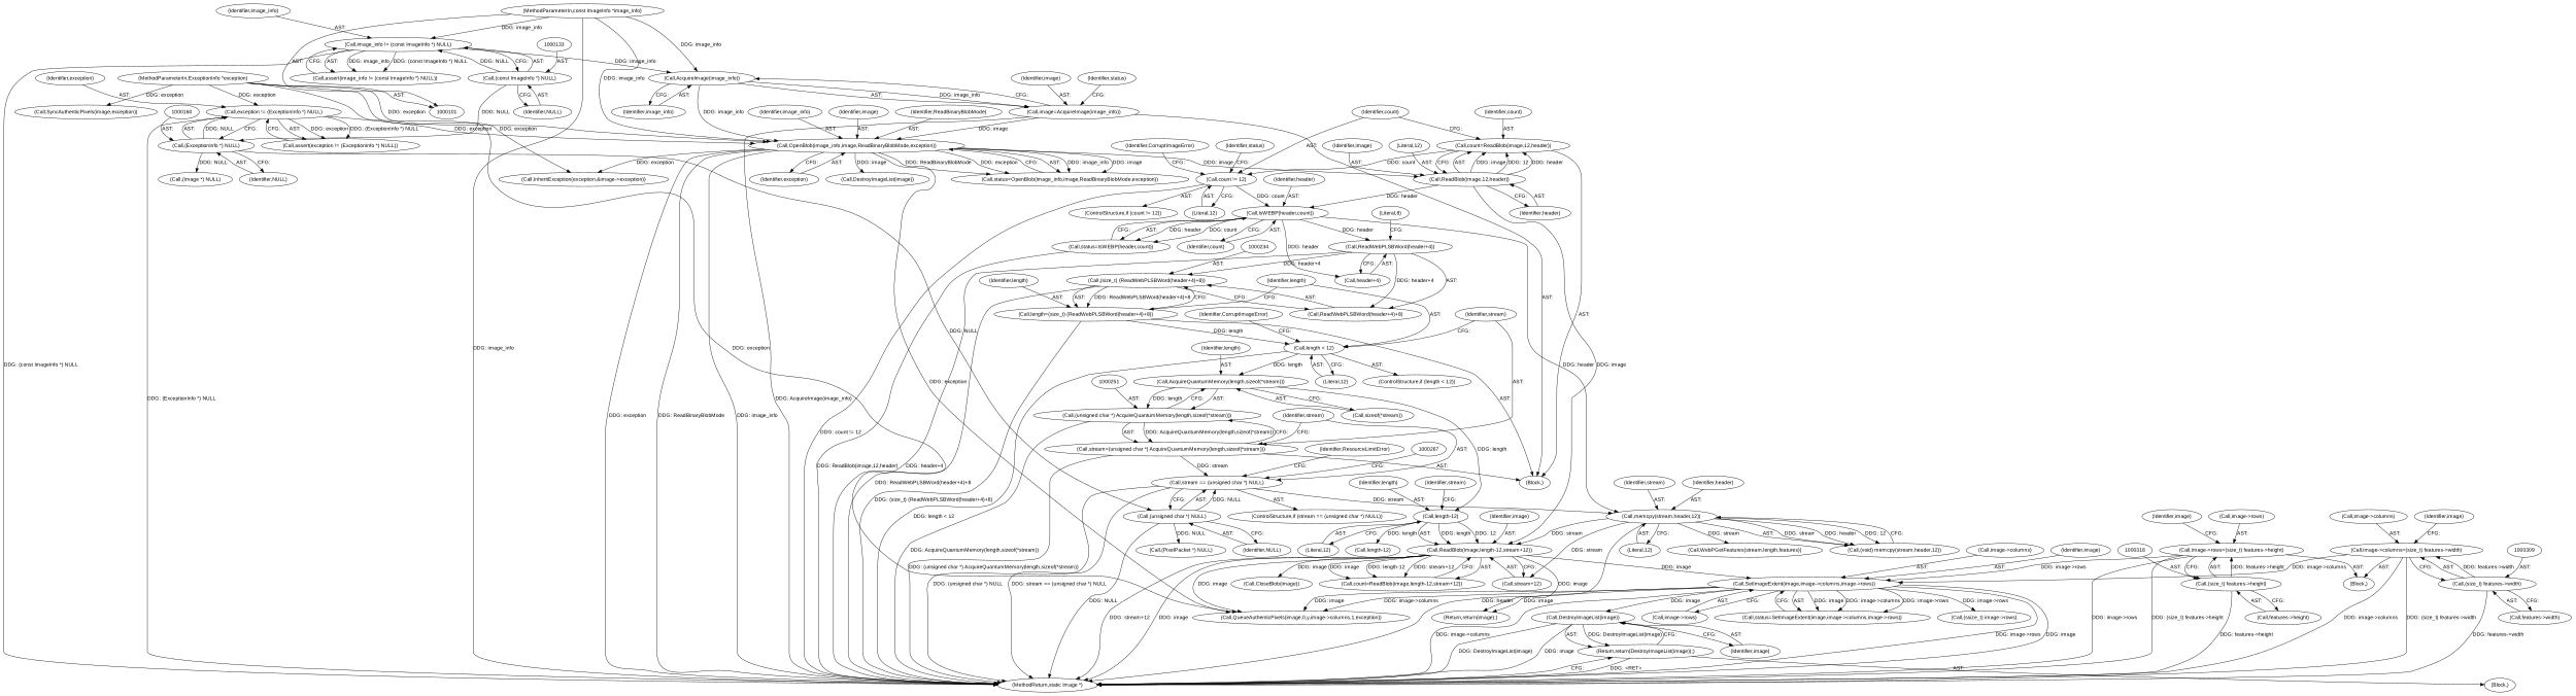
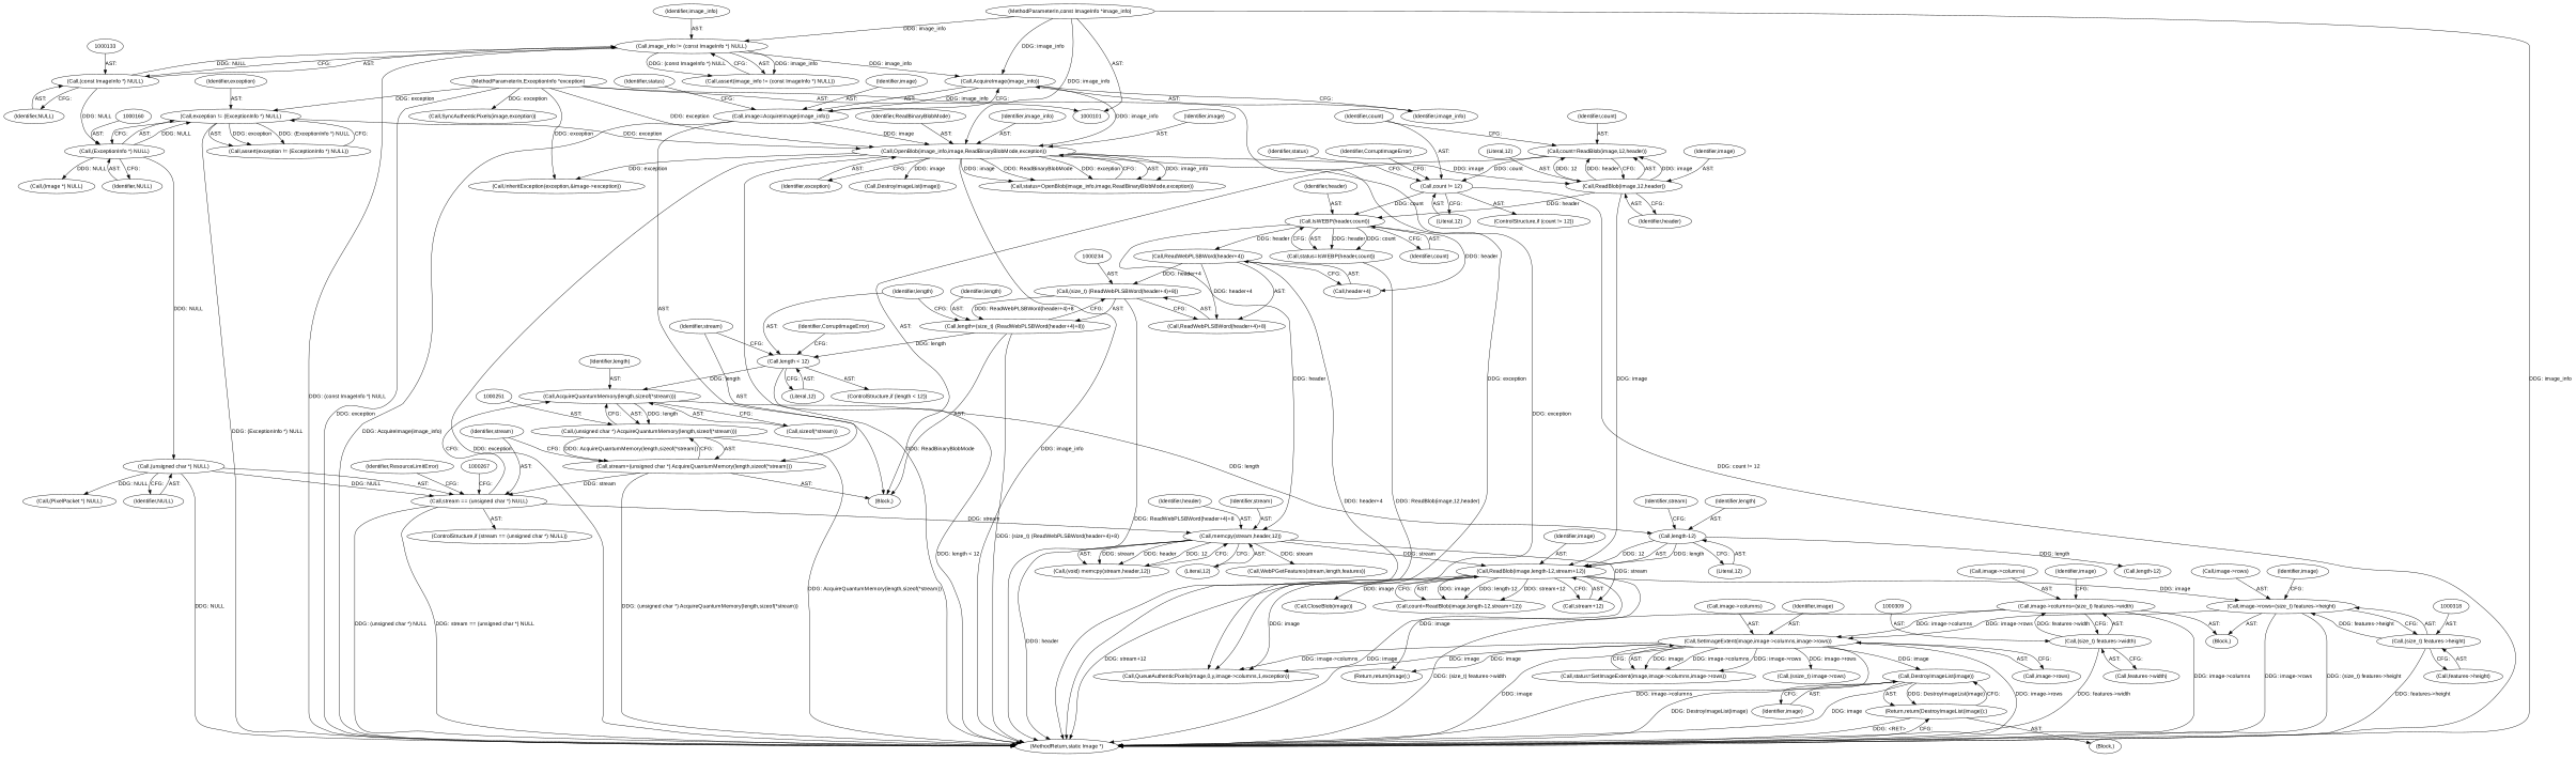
  digraph {
    fontname="Liberation Sans"
    node [fontname="Liberation Sans"]
    edge [fontname="Liberation Sans"]
    n1 [label="(Call,DestroyImageList(image))"]
    n2 [label="(Return,return(DestroyImageList(image));)"]
    n3 [label="(MethodReturn,static Image *)"]
    n4 [label="(Identifier,image)"]
    n5 [label="(Block,)"]
    n6 [label="(Call,SetImageExtent(image,image->columns,image->rows))"]
    n7 [label="(Call,QueueAuthenticPixels(image,0,y,image->columns,1,exception))"]
    n8 [label="(Call,image->rows)"]
    n9 [label="(Call,status=SetImageExtent(image,image->columns,image->rows))"]
    n10 [label="(Call,(ssize_t) image->rows)"]
    n11 [label="(Return,return(image);)"]
    n12 [label="(Call,ReadBlob(image,length-12,stream+12))"]
    n13 [label="(Call,stream+12)"]
    n14 [label="(Call,CloseBlob(image))"]
    n15 [label="(Call,count=ReadBlob(image,length-12,stream+12))"]
    n16 [label="(Call,ReadBlob(image,12,header))"]
    n17 [label="(Call,IsWEBP(header,count))"]
    n18 [label="(Call,count=ReadBlob(image,12,header))"]
    n19 [label="(Identifier,header)"]
    n20 [label="(Call,ReadWebPLSBWord(header+4))"]
    n21 [label="(Call,header+4)"]
    n22 [label="(Call,memcpy(stream,header,12))"]
    n23 [label="(Call,status=IsWEBP(header,count))"]
    n24 [label="(Identifier,count)"]
    n25 [label="(Block,)"]
    n26 [label="(Call,count != 12)"]
    n27 [label="(Call,OpenBlob(image_info,image,ReadBinaryBlobMode,exception))"]
    n28 [label="(Call,status=OpenBlob(image_info,image,ReadBinaryBlobMode,exception))"]
    n29 [label="(Identifier,exception)"]
    n30 [label="(Call,DestroyImageList(image))"]
    n31 [label="(Call,InheritException(exception,&image->exception))"]
    n32 [label="(Call,AcquireImage(image_info))"]
    n33 [label="(Call,image=AcquireImage(image_info))"]
    n34 [label="(Identifier,image_info)"]
    n35 [label="(Call,image_info != (const ImageInfo *) NULL)"]
    n36 [label="(Call,(const ImageInfo *) NULL)"]
    n37 [label="(Call,assert(image_info != (const ImageInfo *) NULL))"]
    n38 [label="(Call,(ExceptionInfo *) NULL)"]
    n39 [label="(Identifier,NULL)"]
    n40 [label="(MethodParameterIn,const ImageInfo *image_info)"]
    1000101
    n42 [label="(Call,exception != (ExceptionInfo *) NULL)"]
    n43 [label="(Call,(unsigned char *) NULL)"]
    n44 [label="(Identifier,NULL)"]
    n45 [label="(Call,(Image *) NULL)"]
    n46 [label="(Call,assert(exception != (ExceptionInfo *) NULL))"]
    n47 [label="(MethodParameterIn,ExceptionInfo *exception)"]
    n48 [label="(Call,SyncAuthenticPixels(image,exception))"]
    n49 [label="(Call,stream == (unsigned char *) NULL)"]
    n50 [label="(Identifier,NULL)"]
    n51 [label="(Call,(PixelPacket *) NULL)"]
    n52 [label="(Call,length-12)"]
    n53 [label="(Literal,12)"]
    n54 [label="(Call,length-12)"]
    n55 [label="(Call,AcquireQuantumMemory(length,sizeof(*stream)))"]
    n56 [label="(Call,(unsigned char *) AcquireQuantumMemory(length,sizeof(*stream)))"]
    n57 [label="(Call,sizeof(*stream))"]
    n58 [label="(Call,stream=(unsigned char *) AcquireQuantumMemory(length,sizeof(*stream)))"]
    n59 [label="(Call,length < 12)"]
    n60 [label="(Literal,12)"]
    n61 [label="(ControlStructure,if (length < 12))"]
    n62 [label="(Call,length=(size_t) (ReadWebPLSBWord(header+4)+8))"]
    n63 [label="(Call,(size_t) (ReadWebPLSBWord(header+4)+8))"]
    n64 [label="(Call,ReadWebPLSBWord(header+4)+8)"]
    n65 [label="(Literal,12)"]
    n66 [label="(Call,WebPGetFeatures(stream,length,features))"]
    n67 [label="(Call,(void) memcpy(stream,header,12))"]
    n68 [label="(Literal,12)"]
    n69 [label="(ControlStructure,if (count != 12))"]
    n70 [label="(ControlStructure,if (stream == (unsigned char *) NULL))"]
    n71 [label="(Call,image->columns=(size_t) features->width)"]
    n72 [label="(Call,(size_t) features->width)"]
    n73 [label="(Block,)"]
    n74 [label="(Call,features->width)"]
    n75 [label="(Call,image->rows=(size_t) features->height)"]
    n76 [label="(Call,(size_t) features->height)"]
    n77 [label="(Call,features->height)"]
    n78 [label="(Identifier,header)"]
    n79 [label="(Call,image->rows)"]
    n80 [label="(Identifier,image_info)"]
    n81 [label="(Identifier,image_info)"]
    n82 [label="(Identifier,image)"]
    n83 [label="(Identifier,stream)"]
    n84 [label="(Identifier,length)"]
    n85 [label="(Identifier,image)"]
    n86 [label="(Identifier,CorruptImageError)"]
    n87 [label="(Identifier,length)"]
-   n88 [label="(Literal,8)"]
    n89 [label="(Identifier,header)"]
    n90 [label="(Identifier,count)"]
    n91 [label="(Identifier,ReadBinaryBlobMode)"]
    n92 [label="(Identifier,status)"]
    n93 [label="(Identifier,stream)"]
    n94 [label="(Identifier,image)"]
    n95 [label="(Call,image->columns)"]
    n96 [label="(Identifier,length)"]
    n97 [label="(Identifier,exception)"]
    n98 [label="(Call,image->columns)"]
    n99 [label="(Identifier,length)"]
    n100 [label="(Identifier,image)"]
    n101 [label="(Identifier,image)"]
    n102 [label="(Identifier,count)"]
    n103 [label="(Identifier,stream)"]
    n104 [label="(Identifier,ResourceLimitError)"]
    n105 [label="(Identifier,image)"]
    n106 [label="(Identifier,image)"]
    n107 [label="(Identifier,stream)"]
    n108 [label="(Literal,12)"]
    n109 [label="(Identifier,CorruptImageError)"]
    n110 [label="(Identifier,status)"]
    1000133
    1000160
    1000234
    1000267
    1000251
    1000309
    1000318
    n1 -> n2 [label="AST: "]
    n1 -> n2 [label="DDG: DestroyImageList(image)"]
    n1 -> n3 [label="DDG: DestroyImageList(image)"]
    n1 -> n3 [label="DDG: image"]
    n1 -> n4 [label="CFG: "]
    n2 -> n1 [label="CFG: "]
    n2 -> n3 [label="DDG: <RET>"]
    n2 -> n5 [label="AST: "]
    n3 -> n2 [label="CFG: "]
    n4 -> n1 [label="AST: "]
    n6 -> n1 [label="DDG: image"]
    n6 -> n3 [label="DDG: image->rows"]
    n6 -> n3 [label="DDG: image"]
    n6 -> n3 [label="DDG: image->columns"]
    n6 -> n7 [label="DDG: image"]
    n6 -> n7 [label="DDG: image->columns"]
    n6 -> n8 [label="CFG: "]
    n6 -> n9 [label="AST: "]
    n6 -> n9 [label="DDG: image"]
    n6 -> n9 [label="DDG: image->columns"]
    n6 -> n9 [label="DDG: image->rows"]
    n6 -> n10 [label="DDG: image->rows"]
    n6 -> n11 [label="DDG: image"]
    n8 -> n6 [label="AST: "]
    n9 -> n6 [label="CFG: "]
    n12 -> n3 [label="DDG: image"]
    n12 -> n3 [label="DDG: stream+12"]
-   n12 -> n6 [label="DDG: image"]
+   n12 -> n75 [label="DDG: image"]
    n12 -> n7 [label="DDG: image"]
    n12 -> n11 [label="DDG: image"]
    n12 -> n13 [label="CFG: "]
    n12 -> n14 [label="DDG: image"]
    n12 -> n15 [label="AST: "]
    n12 -> n15 [label="DDG: image"]
    n12 -> n15 [label="DDG: length-12"]
    n12 -> n15 [label="DDG: stream+12"]
    n13 -> n12 [label="AST: "]
    n15 -> n12 [label="CFG: "]
    n16 -> n12 [label="DDG: image"]
    n16 -> n17 [label="DDG: header"]
    n16 -> n18 [label="AST: "]
    n16 -> n18 [label="DDG: image"]
    n16 -> n18 [label="DDG: 12"]
    n16 -> n18 [label="DDG: header"]
    n16 -> n19 [label="CFG: "]
    n17 -> n20 [label="DDG: header"]
    n17 -> n21 [label="DDG: header"]
    n17 -> n22 [label="DDG: header"]
    n17 -> n23 [label="AST: "]
    n17 -> n23 [label="DDG: header"]
    n17 -> n23 [label="DDG: count"]
    n17 -> n24 [label="CFG: "]
    n18 -> n16 [label="CFG: "]
    n18 -> n25 [label="AST: "]
    n18 -> n26 [label="DDG: count"]
    n19 -> n16 [label="AST: "]
    n20 -> n3 [label="DDG: header+4"]
    n20 -> n21 [label="CFG: "]
    n20 -> n63 [label="DDG: header+4"]
    n20 -> n64 [label="AST: "]
    n20 -> n64 [label="DDG: header+4"]
    n21 -> n20 [label="AST: "]
    n22 -> n3 [label="DDG: header"]
    n22 -> n12 [label="DDG: stream"]
    n22 -> n13 [label="DDG: stream"]
    n22 -> n65 [label="CFG: "]
    n22 -> n66 [label="DDG: stream"]
    n22 -> n67 [label="AST: "]
    n22 -> n67 [label="DDG: stream"]
    n22 -> n67 [label="DDG: header"]
    n22 -> n67 [label="DDG: 12"]
    n23 -> n3 [label="DDG: ReadBlob(image,12,header)"]
    n23 -> n17 [label="CFG: "]
    n24 -> n17 [label="AST: "]
    n26 -> n3 [label="DDG: count != 12"]
    n26 -> n17 [label="DDG: count"]
    n26 -> n68 [label="CFG: "]
    n26 -> n69 [label="AST: "]
    n27 -> n3 [label="DDG: exception"]
    n27 -> n3 [label="DDG: ReadBinaryBlobMode"]
    n27 -> n3 [label="DDG: image_info"]
    n27 -> n7 [label="DDG: exception"]
    n27 -> n16 [label="DDG: image"]
    n27 -> n28 [label="AST: "]
    n27 -> n28 [label="DDG: image_info"]
    n27 -> n28 [label="DDG: image"]
    n27 -> n28 [label="DDG: ReadBinaryBlobMode"]
    n27 -> n28 [label="DDG: exception"]
    n27 -> n29 [label="CFG: "]
    n27 -> n30 [label="DDG: image"]
    n27 -> n31 [label="DDG: exception"]
    n28 -> n27 [label="CFG: "]
    n29 -> n27 [label="AST: "]
    n32 -> n27 [label="DDG: image_info"]
    n32 -> n33 [label="AST: "]
    n32 -> n33 [label="DDG: image_info"]
    n32 -> n34 [label="CFG: "]
    n33 -> n3 [label="DDG: AcquireImage(image_info)"]
    n33 -> n25 [label="AST: "]
    n33 -> n27 [label="DDG: image"]
    n33 -> n32 [label="CFG: "]
    n34 -> n32 [label="AST: "]
    n35 -> n3 [label="DDG: (const ImageInfo *) NULL"]
    n35 -> n32 [label="DDG: image_info"]
    n35 -> n36 [label="CFG: "]
    n35 -> n37 [label="AST: "]
    n35 -> n37 [label="DDG: image_info"]
    n35 -> n37 [label="DDG: (const ImageInfo *) NULL"]
    n36 -> n35 [label="AST: "]
    n36 -> n35 [label="DDG: NULL"]
    n36 -> n38 [label="DDG: NULL"]
    n36 -> n39 [label="CFG: "]
    n37 -> n35 [label="CFG: "]
    n38 -> n42 [label="AST: "]
    n38 -> n42 [label="DDG: NULL"]
    n38 -> n43 [label="DDG: NULL"]
    n38 -> n44 [label="CFG: "]
    n38 -> n45 [label="DDG: NULL"]
    n39 -> n36 [label="AST: "]
    n40 -> n3 [label="DDG: image_info"]
    n40 -> n27 [label="DDG: image_info"]
    n40 -> n32 [label="DDG: image_info"]
    n40 -> n35 [label="DDG: image_info"]
    n40 -> 1000101 [label="AST: "]
    n42 -> n3 [label="DDG: (ExceptionInfo *) NULL"]
    n42 -> n27 [label="DDG: exception"]
    n42 -> n38 [label="CFG: "]
    n42 -> n46 [label="AST: "]
    n42 -> n46 [label="DDG: exception"]
    n42 -> n46 [label="DDG: (ExceptionInfo *) NULL"]
    n43 -> n3 [label="DDG: NULL"]
    n43 -> n49 [label="AST: "]
    n43 -> n49 [label="DDG: NULL"]
    n43 -> n50 [label="CFG: "]
    n43 -> n51 [label="DDG: NULL"]
    n44 -> n38 [label="AST: "]
    n46 -> n42 [label="CFG: "]
+   n47 -> n3 [label="DDG: exception"]
    n47 -> n7 [label="DDG: exception"]
    n47 -> n27 [label="DDG: exception"]
    n47 -> n31 [label="DDG: exception"]
    n47 -> 1000101 [label="AST: "]
    n47 -> n42 [label="DDG: exception"]
    n47 -> n48 [label="DDG: exception"]
    n49 -> n3 [label="DDG: (unsigned char *) NULL"]
    n49 -> n3 [label="DDG: stream == (unsigned char *) NULL"]
    n49 -> n22 [label="DDG: stream"]
-   n49 -> n43 [label="CFG: "]
+   n49 -> n55 [label="CFG: "]
    n49 -> n70 [label="AST: "]
    n50 -> n43 [label="AST: "]
    n52 -> n12 [label="AST: "]
    n52 -> n12 [label="DDG: length"]
    n52 -> n12 [label="DDG: 12"]
    n52 -> n53 [label="CFG: "]
    n52 -> n54 [label="DDG: length"]
    n53 -> n52 [label="AST: "]
    n55 -> n52 [label="DDG: length"]
    n55 -> n56 [label="AST: "]
    n55 -> n56 [label="DDG: length"]
    n55 -> n57 [label="CFG: "]
    n56 -> n3 [label="DDG: AcquireQuantumMemory(length,sizeof(*stream))"]
    n56 -> n55 [label="CFG: "]
    n56 -> n58 [label="AST: "]
    n56 -> n58 [label="DDG: AcquireQuantumMemory(length,sizeof(*stream))"]
    n57 -> n55 [label="AST: "]
    n58 -> n3 [label="DDG: (unsigned char *) AcquireQuantumMemory(length,sizeof(*stream))"]
    n58 -> n25 [label="AST: "]
    n58 -> n49 [label="DDG: stream"]
    n58 -> n56 [label="CFG: "]
    n59 -> n3 [label="DDG: length < 12"]
    n59 -> n55 [label="DDG: length"]
    n59 -> n60 [label="CFG: "]
    n59 -> n61 [label="AST: "]
    n60 -> n59 [label="AST: "]
    n62 -> n3 [label="DDG: (size_t) (ReadWebPLSBWord(header+4)+8)"]
    n62 -> n25 [label="AST: "]
    n62 -> n59 [label="DDG: length"]
    n62 -> n63 [label="CFG: "]
    n63 -> n3 [label="DDG: ReadWebPLSBWord(header+4)+8"]
    n63 -> n62 [label="AST: "]
    n63 -> n62 [label="DDG: ReadWebPLSBWord(header+4)+8"]
    n63 -> n64 [label="CFG: "]
    n64 -> n63 [label="AST: "]
    n65 -> n22 [label="AST: "]
    n67 -> n22 [label="CFG: "]
    n68 -> n26 [label="AST: "]
    n71 -> n3 [label="DDG: image->columns"]
    n71 -> n3 [label="DDG: (size_t) features->width"]
    n71 -> n6 [label="DDG: image->columns"]
    n71 -> n72 [label="CFG: "]
    n71 -> n73 [label="AST: "]
    n72 -> n3 [label="DDG: features->width"]
    n72 -> n71 [label="AST: "]
    n72 -> n71 [label="DDG: features->width"]
    n72 -> n74 [label="CFG: "]
    n74 -> n72 [label="AST: "]
    n75 -> n3 [label="DDG: image->rows"]
    n75 -> n3 [label="DDG: (size_t) features->height"]
    n75 -> n6 [label="DDG: image->rows"]
    n75 -> n73 [label="AST: "]
    n75 -> n76 [label="CFG: "]
    n76 -> n3 [label="DDG: features->height"]
    n76 -> n75 [label="AST: "]
    n76 -> n75 [label="DDG: features->height"]
    n76 -> n77 [label="CFG: "]
    n77 -> n76 [label="AST: "]
    n78 -> n22 [label="AST: "]
    n79 -> n75 [label="AST: "]
    n80 -> n27 [label="AST: "]
    n81 -> n35 [label="AST: "]
    n82 -> n27 [label="AST: "]
    n83 -> n52 [label="CFG: "]
    n84 -> n55 [label="AST: "]
    n85 -> n12 [label="AST: "]
    n86 -> n59 [label="CFG: "]
    n87 -> n59 [label="AST: "]
    n87 -> n62 [label="CFG: "]
-   n88 -> n20 [label="CFG: "]
    n89 -> n17 [label="AST: "]
    n90 -> n18 [label="AST: "]
    n91 -> n27 [label="AST: "]
    n92 -> n26 [label="CFG: "]
    n93 -> n22 [label="AST: "]
    n94 -> n71 [label="CFG: "]
    n95 -> n6 [label="AST: "]
    n96 -> n52 [label="AST: "]
    n97 -> n42 [label="AST: "]
    n98 -> n71 [label="AST: "]
    n99 -> n62 [label="AST: "]
    n100 -> n75 [label="CFG: "]
    n101 -> n16 [label="AST: "]
    n102 -> n18 [label="CFG: "]
    n102 -> n26 [label="AST: "]
    n103 -> n58 [label="AST: "]
    n103 -> n59 [label="CFG: "]
    n104 -> n49 [label="CFG: "]
    n105 -> n6 [label="AST: "]
    n106 -> n33 [label="AST: "]
    n107 -> n49 [label="AST: "]
    n107 -> n58 [label="CFG: "]
    n108 -> n16 [label="AST: "]
    n109 -> n26 [label="CFG: "]
    n110 -> n33 [label="CFG: "]
    1000133 -> n36 [label="AST: "]
    1000160 -> n38 [label="AST: "]
    1000234 -> n63 [label="AST: "]
    1000267 -> n49 [label="CFG: "]
    1000251 -> n56 [label="AST: "]
    1000309 -> n72 [label="AST: "]
    1000318 -> n76 [label="AST: "]
  }
